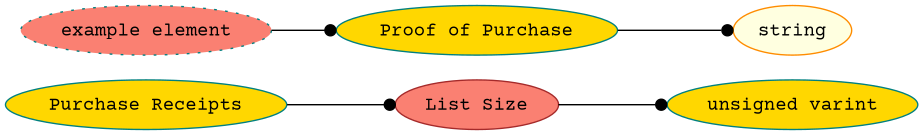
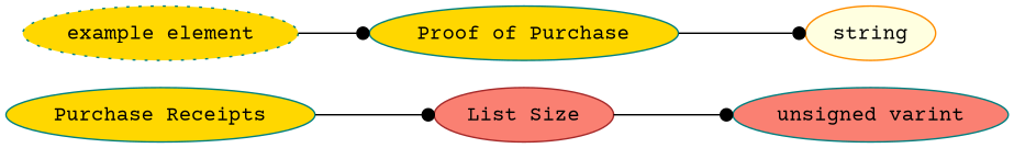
  digraph {
    fontname="Courier Prime"
    rankdir=LR
    node [color=teal fillcolor=gold fontname="Courier Prime" style=filled]
    edge [arrowhead=dot fontname="Courier Prime"]
-   n1 [label="unsigned varint"]
+   n1 [fillcolor=salmon label="unsigned varint"]
    n2 [color=darkorange fillcolor=lightyellow label=string]
    n3 [label="Purchase Receipts"]
    n4 [color=brown fillcolor=salmon label="List Size"]
-   n5 [fillcolor=salmon label="example element" style="dotted,filled"]
+   n5 [label="example element" style="dotted,filled"]
    n6 [label="Proof of Purchase"]
    subgraph sub_1 {
      rank=max
      n1
      n2
    }
    n3 -> n4
    n4 -> n1
    n5 -> n6
    n6 -> n2
  }
